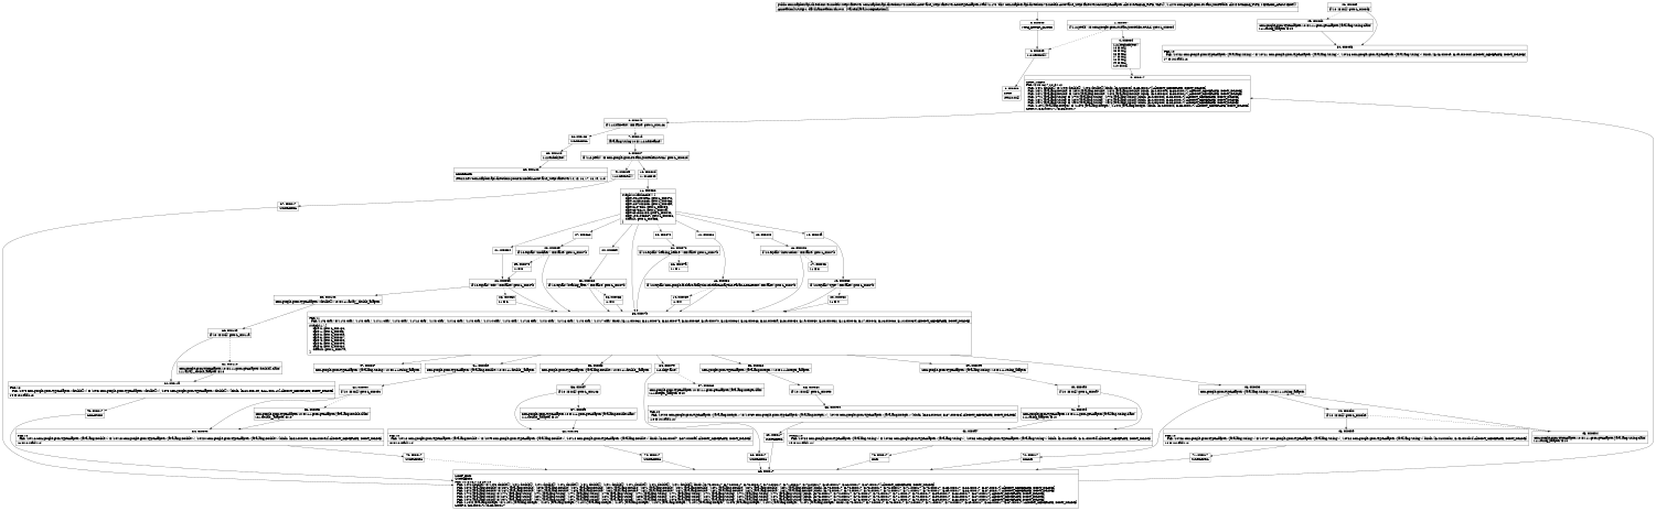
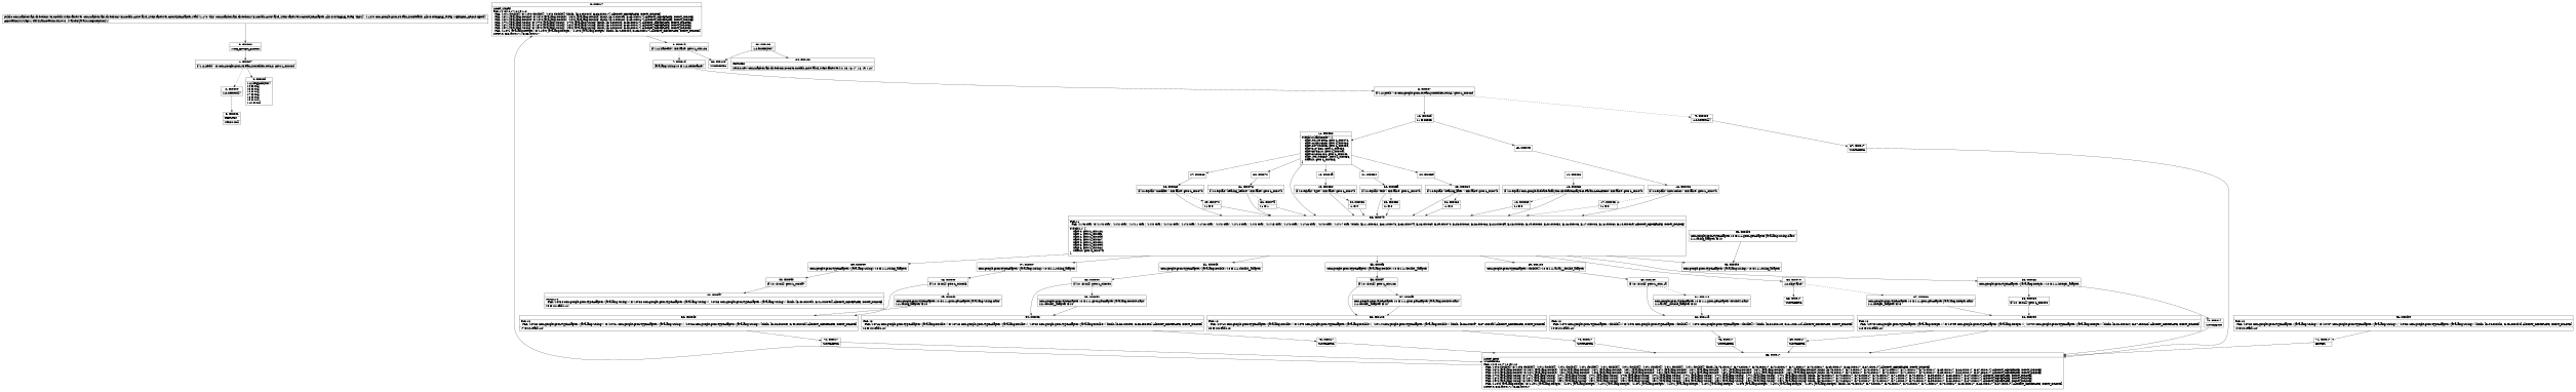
  digraph {
    node [shape=record]
    n1 [label="{0\:\ 0x0000|MTH_ENTER_BLOCK\l}"]
    n2 [label="{1\:\ 0x0007|if (r12.peek() != com.google.gson.stream.JsonToken.NULL) goto L_0x000d\l}"]
    n3 [label="{2\:\ 0x0009|r12.nextNull()\l}"]
    n4 [label="{4\:\ 0x000d|r12.beginObject()\lr4 = null\lr5 = null\lr6 = null\lr7 = null\lr8 = null\lr9 = null\lr10 = null\l}"]
-   n5 [label="{3\:\ 0x000c|LOOP\l|return null\l}"]
+   n5 [label="{3\:\ 0x000c|RETURN\l|return null\l}"]
    n6 [label="{5\:\ 0x0017|LOOP_START\lPHI: r4 r5 r6 r7 r8 r9 r10 \l  PHI: (r4v1 double[]) = (r4v0 double[]), (r4v2 double[]) binds: [B:4:0x000d, B:65:0x0017] A[DONT_GENERATE, DONT_INLINE]\l  PHI: (r5v1 java.lang.Double) = (r5v0 java.lang.Double), (r5v2 java.lang.Double) binds: [B:4:0x000d, B:65:0x0017] A[DONT_GENERATE, DONT_INLINE]\l  PHI: (r6v1 java.lang.Double) = (r6v0 java.lang.Double), (r6v2 java.lang.Double) binds: [B:4:0x000d, B:65:0x0017] A[DONT_GENERATE, DONT_INLINE]\l  PHI: (r7v1 java.lang.String) = (r7v0 java.lang.String), (r7v2 java.lang.String) binds: [B:4:0x000d, B:65:0x0017] A[DONT_GENERATE, DONT_INLINE]\l  PHI: (r8v1 java.lang.String) = (r8v0 java.lang.String), (r8v2 java.lang.String) binds: [B:4:0x000d, B:65:0x0017] A[DONT_GENERATE, DONT_INLINE]\l  PHI: (r9v1 java.lang.String) = (r9v0 java.lang.String), (r9v2 java.lang.String) binds: [B:4:0x000d, B:65:0x0017] A[DONT_GENERATE, DONT_INLINE]\l  PHI: (r10v1 java.lang.Integer) = (r10v0 java.lang.Integer), (r10v2 java.lang.Integer) binds: [B:4:0x000d, B:65:0x0017] A[DONT_GENERATE, DONT_INLINE]\lLOOP:0: B:5:0x0017\-\>B:65:0x0017\l}"]
    n7 [label="{6\:\ 0x001b|if (r12.hasNext() == false) goto L_0x0123\l}"]
    n8 [label="{7\:\ 0x001d|java.lang.String r0 = r12.nextName()\l}"]
    n9 [label="{66\:\ 0x0123|SYNTHETIC\l}"]
    n10 [label="{8\:\ 0x0027|if (r12.peek() != com.google.gson.stream.JsonToken.NULL) goto L_0x002d\l}"]
    n11 [label="{63\:\ 0x0123|r12.endObject()\l}"]
    n12 [label="{9\:\ 0x0029|r12.nextNull()\l}"]
-   n13 [label="{10\:\ 0x002d|r1 = 65545\l}"]
+   n13 [label="{10\:\ 0x002d|r1 = 65535\l}"]
    n14 [label="{67\:\ 0x0017|SYNTHETIC\l}"]
    n15 [label="{11\:\ 0x0032|switch(r0.hashCode()) \{\l    case \-901094096: goto L_0x0072;\l    case \-615513385: goto L_0x0068;\l    case \-307042805: goto L_0x005e;\l    case 3127582: goto L_0x0054;\l    case 3575610: goto L_0x004a;\l    case 301526158: goto L_0x0040;\l    case 1901043637: goto L_0x0036;\l    default: goto L_0x0035;\l\}\l}"]
    n16 [label="{65\:\ 0x0017|LOOP_END\lSYNTHETIC\lPHI: r4 r5 r6 r7 r8 r9 r10 \l  PHI: (r4v2 double[]) = (r4v3 double[]), (r4v1 double[]), (r4v1 double[]), (r4v1 double[]), (r4v1 double[]), (r4v1 double[]), (r4v1 double[]), (r4v1 double[]), (r4v1 double[]) binds: [B:75:0x0017, B:74:0x0017, B:73:0x0017, B:72:0x0017, B:71:0x0017, B:70:0x0017, B:69:0x0017, B:68:0x0017, B:67:0x0017] A[DONT_GENERATE, DONT_INLINE]\l  PHI: (r5v2 java.lang.Double) = (r5v1 java.lang.Double), (r5v3 java.lang.Double), (r5v1 java.lang.Double), (r5v1 java.lang.Double), (r5v1 java.lang.Double), (r5v1 java.lang.Double), (r5v1 java.lang.Double), (r5v1 java.lang.Double), (r5v1 java.lang.Double) binds: [B:75:0x0017, B:74:0x0017, B:73:0x0017, B:72:0x0017, B:71:0x0017, B:70:0x0017, B:69:0x0017, B:68:0x0017, B:67:0x0017] A[DONT_GENERATE, DONT_INLINE]\l  PHI: (r6v2 java.lang.Double) = (r6v1 java.lang.Double), (r6v1 java.lang.Double), (r6v3 java.lang.Double), (r6v1 java.lang.Double), (r6v1 java.lang.Double), (r6v1 java.lang.Double), (r6v1 java.lang.Double), (r6v1 java.lang.Double), (r6v1 java.lang.Double) binds: [B:75:0x0017, B:74:0x0017, B:73:0x0017, B:72:0x0017, B:71:0x0017, B:70:0x0017, B:69:0x0017, B:68:0x0017, B:67:0x0017] A[DONT_GENERATE, DONT_INLINE]\l  PHI: (r7v2 java.lang.String) = (r7v1 java.lang.String), (r7v1 java.lang.String), (r7v1 java.lang.String), (r7v3 java.lang.String), (r7v1 java.lang.String), (r7v1 java.lang.String), (r7v1 java.lang.String), (r7v1 java.lang.String), (r7v1 java.lang.String) binds: [B:75:0x0017, B:74:0x0017, B:73:0x0017, B:72:0x0017, B:71:0x0017, B:70:0x0017, B:69:0x0017, B:68:0x0017, B:67:0x0017] A[DONT_GENERATE, DONT_INLINE]\l  PHI: (r8v2 java.lang.String) = (r8v1 java.lang.String), (r8v1 java.lang.String), (r8v1 java.lang.String), (r8v1 java.lang.String), (r8v3 java.lang.String), (r8v1 java.lang.String), (r8v1 java.lang.String), (r8v1 java.lang.String), (r8v1 java.lang.String) binds: [B:75:0x0017, B:74:0x0017, B:73:0x0017, B:72:0x0017, B:71:0x0017, B:70:0x0017, B:69:0x0017, B:68:0x0017, B:67:0x0017] A[DONT_GENERATE, DONT_INLINE]\l  PHI: (r9v2 java.lang.String) = (r9v1 java.lang.String), (r9v1 java.lang.String), (r9v1 java.lang.String), (r9v1 java.lang.String), (r9v1 java.lang.String), (r9v3 java.lang.String), (r9v1 java.lang.String), (r9v1 java.lang.String), (r9v1 java.lang.String) binds: [B:75:0x0017, B:74:0x0017, B:73:0x0017, B:72:0x0017, B:71:0x0017, B:70:0x0017, B:69:0x0017, B:68:0x0017, B:67:0x0017] A[DONT_GENERATE, DONT_INLINE]\l  PHI: (r10v2 java.lang.Integer) = (r10v1 java.lang.Integer), (r10v1 java.lang.Integer), (r10v1 java.lang.Integer), (r10v1 java.lang.Integer), (r10v1 java.lang.Integer), (r10v1 java.lang.Integer), (r10v3 java.lang.Integer), (r10v1 java.lang.Integer), (r10v1 java.lang.Integer) binds: [B:75:0x0017, B:74:0x0017, B:73:0x0017, B:72:0x0017, B:71:0x0017, B:70:0x0017, B:69:0x0017, B:68:0x0017, B:67:0x0017] A[DONT_GENERATE, DONT_INLINE]\lLOOP:0: B:5:0x0017\-\>B:65:0x0017\l}"]
    n17 [label="{12\:\ 0x0036}"]
    n18 [label="{15\:\ 0x0040}"]
    n19 [label="{18\:\ 0x004a}"]
    n20 [label="{21\:\ 0x0054}"]
    n21 [label="{24\:\ 0x005e}"]
    n22 [label="{27\:\ 0x0068}"]
    n23 [label="{30\:\ 0x0072}"]
    n24 [label="{33\:\ 0x007b|PHI: r1 \l  PHI: (r1v3 char) = (r1v2 char), (r1v2 char), (r1v11 char), (r1v2 char), (r1v12 char), (r1v2 char), (r1v13 char), (r1v2 char), (r1v14 char), (r1v2 char), (r1v15 char), (r1v2 char), (r1v16 char), (r1v2 char), (r1v17 char) binds: [B:11:0x0032, B:31:0x0078, B:32:0x007a, B:28:0x006e, B:29:0x0070, B:25:0x0064, B:26:0x0066, B:22:0x005a, B:23:0x005c, B:19:0x0050, B:20:0x0052, B:16:0x0046, B:17:0x0048, B:13:0x003c, B:14:0x003e] A[DONT_GENERATE, DONT_INLINE]\l|switch(r1) \{\l    case 0: goto L_0x010c;\l    case 1: goto L_0x00f5;\l    case 2: goto L_0x00de;\l    case 3: goto L_0x00c7;\l    case 4: goto L_0x00b0;\l    case 5: goto L_0x0099;\l    case 6: goto L_0x0082;\l    default: goto L_0x007e;\l\}\l}"]
    n25 [label="{13\:\ 0x003c|if (r0.equals(com.google.firebase.analytics.FirebaseAnalytics.Param.LOCATION) == false) goto L_0x007b\l}"]
    n26 [label="{16\:\ 0x0046|if (r0.equals(\"instruction\") == false) goto L_0x007b\l}"]
    n27 [label="{19\:\ 0x0050|if (r0.equals(\"type\") == false) goto L_0x007b\l}"]
    n28 [label="{22\:\ 0x005a|if (r0.equals(\"exit\") == false) goto L_0x007b\l}"]
    n29 [label="{25\:\ 0x0064|if (r0.equals(\"bearing_after\") == false) goto L_0x007b\l}"]
    n30 [label="{28\:\ 0x006e|if (r0.equals(\"modifier\") == false) goto L_0x007b\l}"]
    n31 [label="{31\:\ 0x0078|if (r0.equals(\"bearing_before\") == false) goto L_0x007b\l}"]
    n32 [label="{34\:\ 0x007e|r12.skipValue()\l}"]
    n33 [label="{35\:\ 0x0082|com.google.gson.TypeAdapter\<java.lang.Integer\> r0 = r11.integer_adapter\l}"]
    n34 [label="{39\:\ 0x0099|com.google.gson.TypeAdapter\<java.lang.String\> r0 = r11.string_adapter\l}"]
    n35 [label="{43\:\ 0x00b0|com.google.gson.TypeAdapter\<java.lang.String\> r0 = r11.string_adapter\l}"]
    n36 [label="{47\:\ 0x00c7|com.google.gson.TypeAdapter\<java.lang.String\> r0 = r11.string_adapter\l}"]
    n37 [label="{51\:\ 0x00de|com.google.gson.TypeAdapter\<java.lang.Double\> r0 = r11.double__adapter\l}"]
    n38 [label="{55\:\ 0x00f5|com.google.gson.TypeAdapter\<java.lang.Double\> r0 = r11.double__adapter\l}"]
    n39 [label="{59\:\ 0x010c|com.google.gson.TypeAdapter\<double[]\> r0 = r11.array__double_adapter\l}"]
    n40 [label="{14\:\ 0x003e|r1 = 0\l}"]
    n41 [label="{17\:\ 0x0048|r1 = 3\l}"]
    n42 [label="{20\:\ 0x0052|r1 = 4\l}"]
    n43 [label="{23\:\ 0x005c|r1 = 6\l}"]
    n44 [label="{26\:\ 0x0066|r1 = 2\l}"]
    n45 [label="{29\:\ 0x0070|r1 = 5\l}"]
    n46 [label="{32\:\ 0x007a|r1 = 1\l}"]
    n47 [label="{68\:\ 0x0017|SYNTHETIC\l}"]
    n48 [label="{37\:\ 0x0086|com.google.gson.TypeAdapter r0 = r11.gson.getAdapter(java.lang.Integer.class)\lr11.integer_adapter = r0\l}"]
    n49 [label="{36\:\ 0x0084|if (r0 != null) goto L_0x0090\l}"]
    n50 [label="{40\:\ 0x009b|if (r0 != null) goto L_0x00a7\l}"]
-   n51 [label="{44\:\ 0x00b2|if (r0 != null) goto L_0x00be\l}"]
    n52 [label="{48\:\ 0x00c9|if (r0 != null) goto L_0x00d5\l}"]
    n53 [label="{52\:\ 0x00e0|if (r0 != null) goto L_0x00ec\l}"]
    n54 [label="{56\:\ 0x00f7|if (r0 != null) goto L_0x0103\l}"]
    n55 [label="{60\:\ 0x010e|if (r0 != null) goto L_0x011a\l}"]
    n56 [label="{38\:\ 0x0090|PHI: r0 \l  PHI: (r0v40 com.google.gson.TypeAdapter\<java.lang.Integer\>) = (r0v39 com.google.gson.TypeAdapter\<java.lang.Integer\>), (r0v44 com.google.gson.TypeAdapter\<java.lang.Integer\>) binds: [B:36:0x0084, B:37:0x0086] A[DONT_GENERATE, DONT_INLINE]\l|r10 = r0.read(r12)\l}"]
    n57 [label="{69\:\ 0x0017|SYNTHETIC\l}"]
-   n58 [label="{41\:\ 0x009d|com.google.gson.TypeAdapter r0 = r11.gson.getAdapter(java.lang.String.class)\lr11.string_adapter = r0\l}"]
    n59 [label="{42\:\ 0x00a7|NULL: r0 \l  PHI: (r0v34 com.google.gson.TypeAdapter\<java.lang.String\>) = (r0v33 com.google.gson.TypeAdapter\<java.lang.String\>), (r0v38 com.google.gson.TypeAdapter\<java.lang.String\>) binds: [B:40:0x009b, B:41:0x009d] A[DONT_GENERATE, DONT_INLINE]\l|r9 = r0.read(r12)\l}"]
-   n60 [label="{70\:\ 0x0017|END\l}"]
+   n60 [label="{70\:\ 0x0017|SYNTHETIC\l}"]
    n61 [label="{45\:\ 0x00b4|com.google.gson.TypeAdapter r0 = r11.gson.getAdapter(java.lang.String.class)\lr11.string_adapter = r0\l}"]
    n62 [label="{46\:\ 0x00be|PHI: r0 \l  PHI: (r0v28 com.google.gson.TypeAdapter\<java.lang.String\>) = (r0v27 com.google.gson.TypeAdapter\<java.lang.String\>), (r0v32 com.google.gson.TypeAdapter\<java.lang.String\>) binds: [B:44:0x00b2, B:45:0x00b4] A[DONT_GENERATE, DONT_INLINE]\l|r4 = r0.read(r12)\l}"]
-   n63 [label="{71\:\ 0x0017|SYNTHETIC\l}"]
+   n63 [label="{71\:\ 0x0017|ENTER\l}"]
    n64 [label="{49\:\ 0x00cb|com.google.gson.TypeAdapter r0 = r11.gson.getAdapter(java.lang.String.class)\lr11.string_adapter = r0\l}"]
    n65 [label="{50\:\ 0x00d5|PHI: r0 \l  PHI: (r0v22 com.google.gson.TypeAdapter\<java.lang.String\>) = (r0v21 com.google.gson.TypeAdapter\<java.lang.String\>), (r0v26 com.google.gson.TypeAdapter\<java.lang.String\>) binds: [B:48:0x00c9, B:49:0x00cb] A[DONT_GENERATE, DONT_INLINE]\l|r7 = r0.read(r12)\l}"]
-   n66 [label="{72\:\ 0x0017|INLINE\l}"]
+   n66 [label="{72\:\ 0x0017|SYNTHETIC\l}"]
    n67 [label="{53\:\ 0x00e2|com.google.gson.TypeAdapter r0 = r11.gson.getAdapter(java.lang.Double.class)\lr21.double__adapter = r0\l}"]
    n68 [label="{54\:\ 0x00ec|PHI: r0 \l  PHI: (r0v16 com.google.gson.TypeAdapter\<java.lang.Double\>) = (r0v15 com.google.gson.TypeAdapter\<java.lang.Double\>), (r0v20 com.google.gson.TypeAdapter\<java.lang.Double\>) binds: [B:52:0x00e0, B:53:0x00e2] A[DONT_GENERATE, DONT_INLINE]\l|r6 = r0.read(r12)\l}"]
    n69 [label="{73\:\ 0x0017|SYNTHETIC\l}"]
    n70 [label="{57\:\ 0x00f9|com.google.gson.TypeAdapter r0 = r11.gson.getAdapter(java.lang.Double.class)\lr11.double__adapter = r0\l}"]
    n71 [label="{58\:\ 0x0103|PHI: r0 \l  PHI: (r0v10 com.google.gson.TypeAdapter\<java.lang.Double\>) = (r0v9 com.google.gson.TypeAdapter\<java.lang.Double\>), (r0v14 com.google.gson.TypeAdapter\<java.lang.Double\>) binds: [B:56:0x00f7, B:57:0x00f9] A[DONT_GENERATE, DONT_INLINE]\l|r5 = r0.read(r12)\l}"]
    n72 [label="{74\:\ 0x0017|SYNTHETIC\l}"]
    n73 [label="{61\:\ 0x0110|com.google.gson.TypeAdapter r0 = r11.gson.getAdapter(double[].class)\lr11.array__double_adapter = r0\l}"]
    n74 [label="{62\:\ 0x011a|PHI: r0 \l  PHI: (r0v4 com.google.gson.TypeAdapter\<double[]\>) = (r0v3 com.google.gson.TypeAdapter\<double[]\>), (r0v8 com.google.gson.TypeAdapter\<double[]\>) binds: [B:60:0x010e, B:61:0x0110] A[DONT_GENERATE, DONT_INLINE]\l|r4 = r0.read(r12)\l}"]
-   n75 [label="{75\:\ 0x0017|LOCATION\l}"]
-   n76 [label="{64\:\ 0x012c|GENERATE\l|return new com.mapbox.api.directions.p008v5.models.AutoValue_StepManeuver(r4, r5, r6, r7, r8, r9, r10)\l}"]
+   n75 [label="{75\:\ 0x0017|SYNTHETIC\l}"]
+   n76 [label="{64\:\ 0x012c|RETURN\l|return new com.mapbox.api.directions.p008v5.models.AutoValue_StepManeuver(r4, r5, r6, r7, r8, r9, r10)\l}"]
    n77 [label="{public com.mapbox.api.directions.v5.models.StepManeuver com.mapbox.api.directions.v5.models.AutoValue_StepManeuver.GsonTypeAdapter.read((r11v0 'this' com.mapbox.api.directions.v5.models.AutoValue_StepManeuver$GsonTypeAdapter A[IMMUTABLE_TYPE, THIS]), (r12v0 com.google.gson.stream.JsonReader A[IMMUTABLE_TYPE, METHOD_ARGUMENT]))  | Annotation[SYSTEM, dalvik.annotation.Throws, \{value=[java.io.IOException]\}]\l}"]
-   n1 -> n3
+   n1 -> n2
    n2 -> n3 [style=dashed]
    n2 -> n4
    n3 -> n5
-   n4 -> n6
    n6 -> n7
    n7 -> n8 [style=dashed]
    n7 -> n9
    n8 -> n10
-   n9 -> n11
+   n11 -> n9
    n10 -> n12 [style=dashed]
    n10 -> n13
    n11 -> n76
    n12 -> n14
    n13 -> n15
    n14 -> n16
-   n15 -> n17
-   n15 -> n18
+   n13 -> n18
    n15 -> n19
    n15 -> n20
    n15 -> n21
    n15 -> n22
-   n15 -> n23 [style=dashed]
+   n15 -> n23
    n15 -> n24
    n16 -> n6
    n17 -> n25
    n18 -> n26
    n19 -> n27
    n20 -> n28
    n21 -> n29
    n22 -> n30
    n23 -> n31
    n24 -> n32
    n24 -> n33
    n24 -> n34
    n24 -> n35
    n24 -> n36
    n24 -> n37
    n24 -> n38
-   n28 -> n39
+   n24 -> n39
    n25 -> n24
    n25 -> n40 [style=dashed]
    n26 -> n24
    n26 -> n41 [style=dashed]
    n27 -> n24
    n27 -> n42 [style=dashed]
    n28 -> n24
    n28 -> n43 [style=dashed]
    n29 -> n24
    n29 -> n44 [style=dashed]
    n30 -> n24
    n30 -> n45 [style=dashed]
    n31 -> n24
    n31 -> n46 [style=dashed]
    n32 -> n47
    n32 -> n48 [style=dashed]
    n33 -> n49
    n34 -> n50
-   n35 -> n51
+   n36 -> n52
    n37 -> n53
    n38 -> n54
    n39 -> n55
    n40 -> n24
+   n41 -> n24
    n42 -> n24
    n43 -> n24
    n44 -> n24
-   n45 -> n28
-   n47 -> n16
+   n45 -> n24
+   n46 -> n24
+   n56 -> n16
+   n48 -> n56
    n49 -> n56
-   n50 -> n58 [style=dashed]
    n50 -> n59
-   n51 -> n61 [style=dashed]
-   n51 -> n62
    n52 -> n64 [style=dashed]
    n52 -> n65
    n53 -> n67 [style=dashed]
    n53 -> n68
    n54 -> n70 [style=dashed]
    n54 -> n71
    n55 -> n73 [style=dashed]
    n55 -> n74
    n56 -> n57
    n57 -> n16
-   n58 -> n59
-   n59 -> n60
+   n33 -> n60
    n60 -> n16
    n61 -> n35
    n62 -> n63
    n63 -> n16
    n64 -> n65
-   n35 -> n66
+   n65 -> n66
    n66 -> n16
    n67 -> n68
    n68 -> n69
-   n69 -> n16 [style=dashed]
+   n69 -> n16
    n70 -> n71
    n71 -> n72
    n72 -> n16
    n73 -> n74
    n74 -> n75
    n75 -> n16
    n77 -> n1
  }
